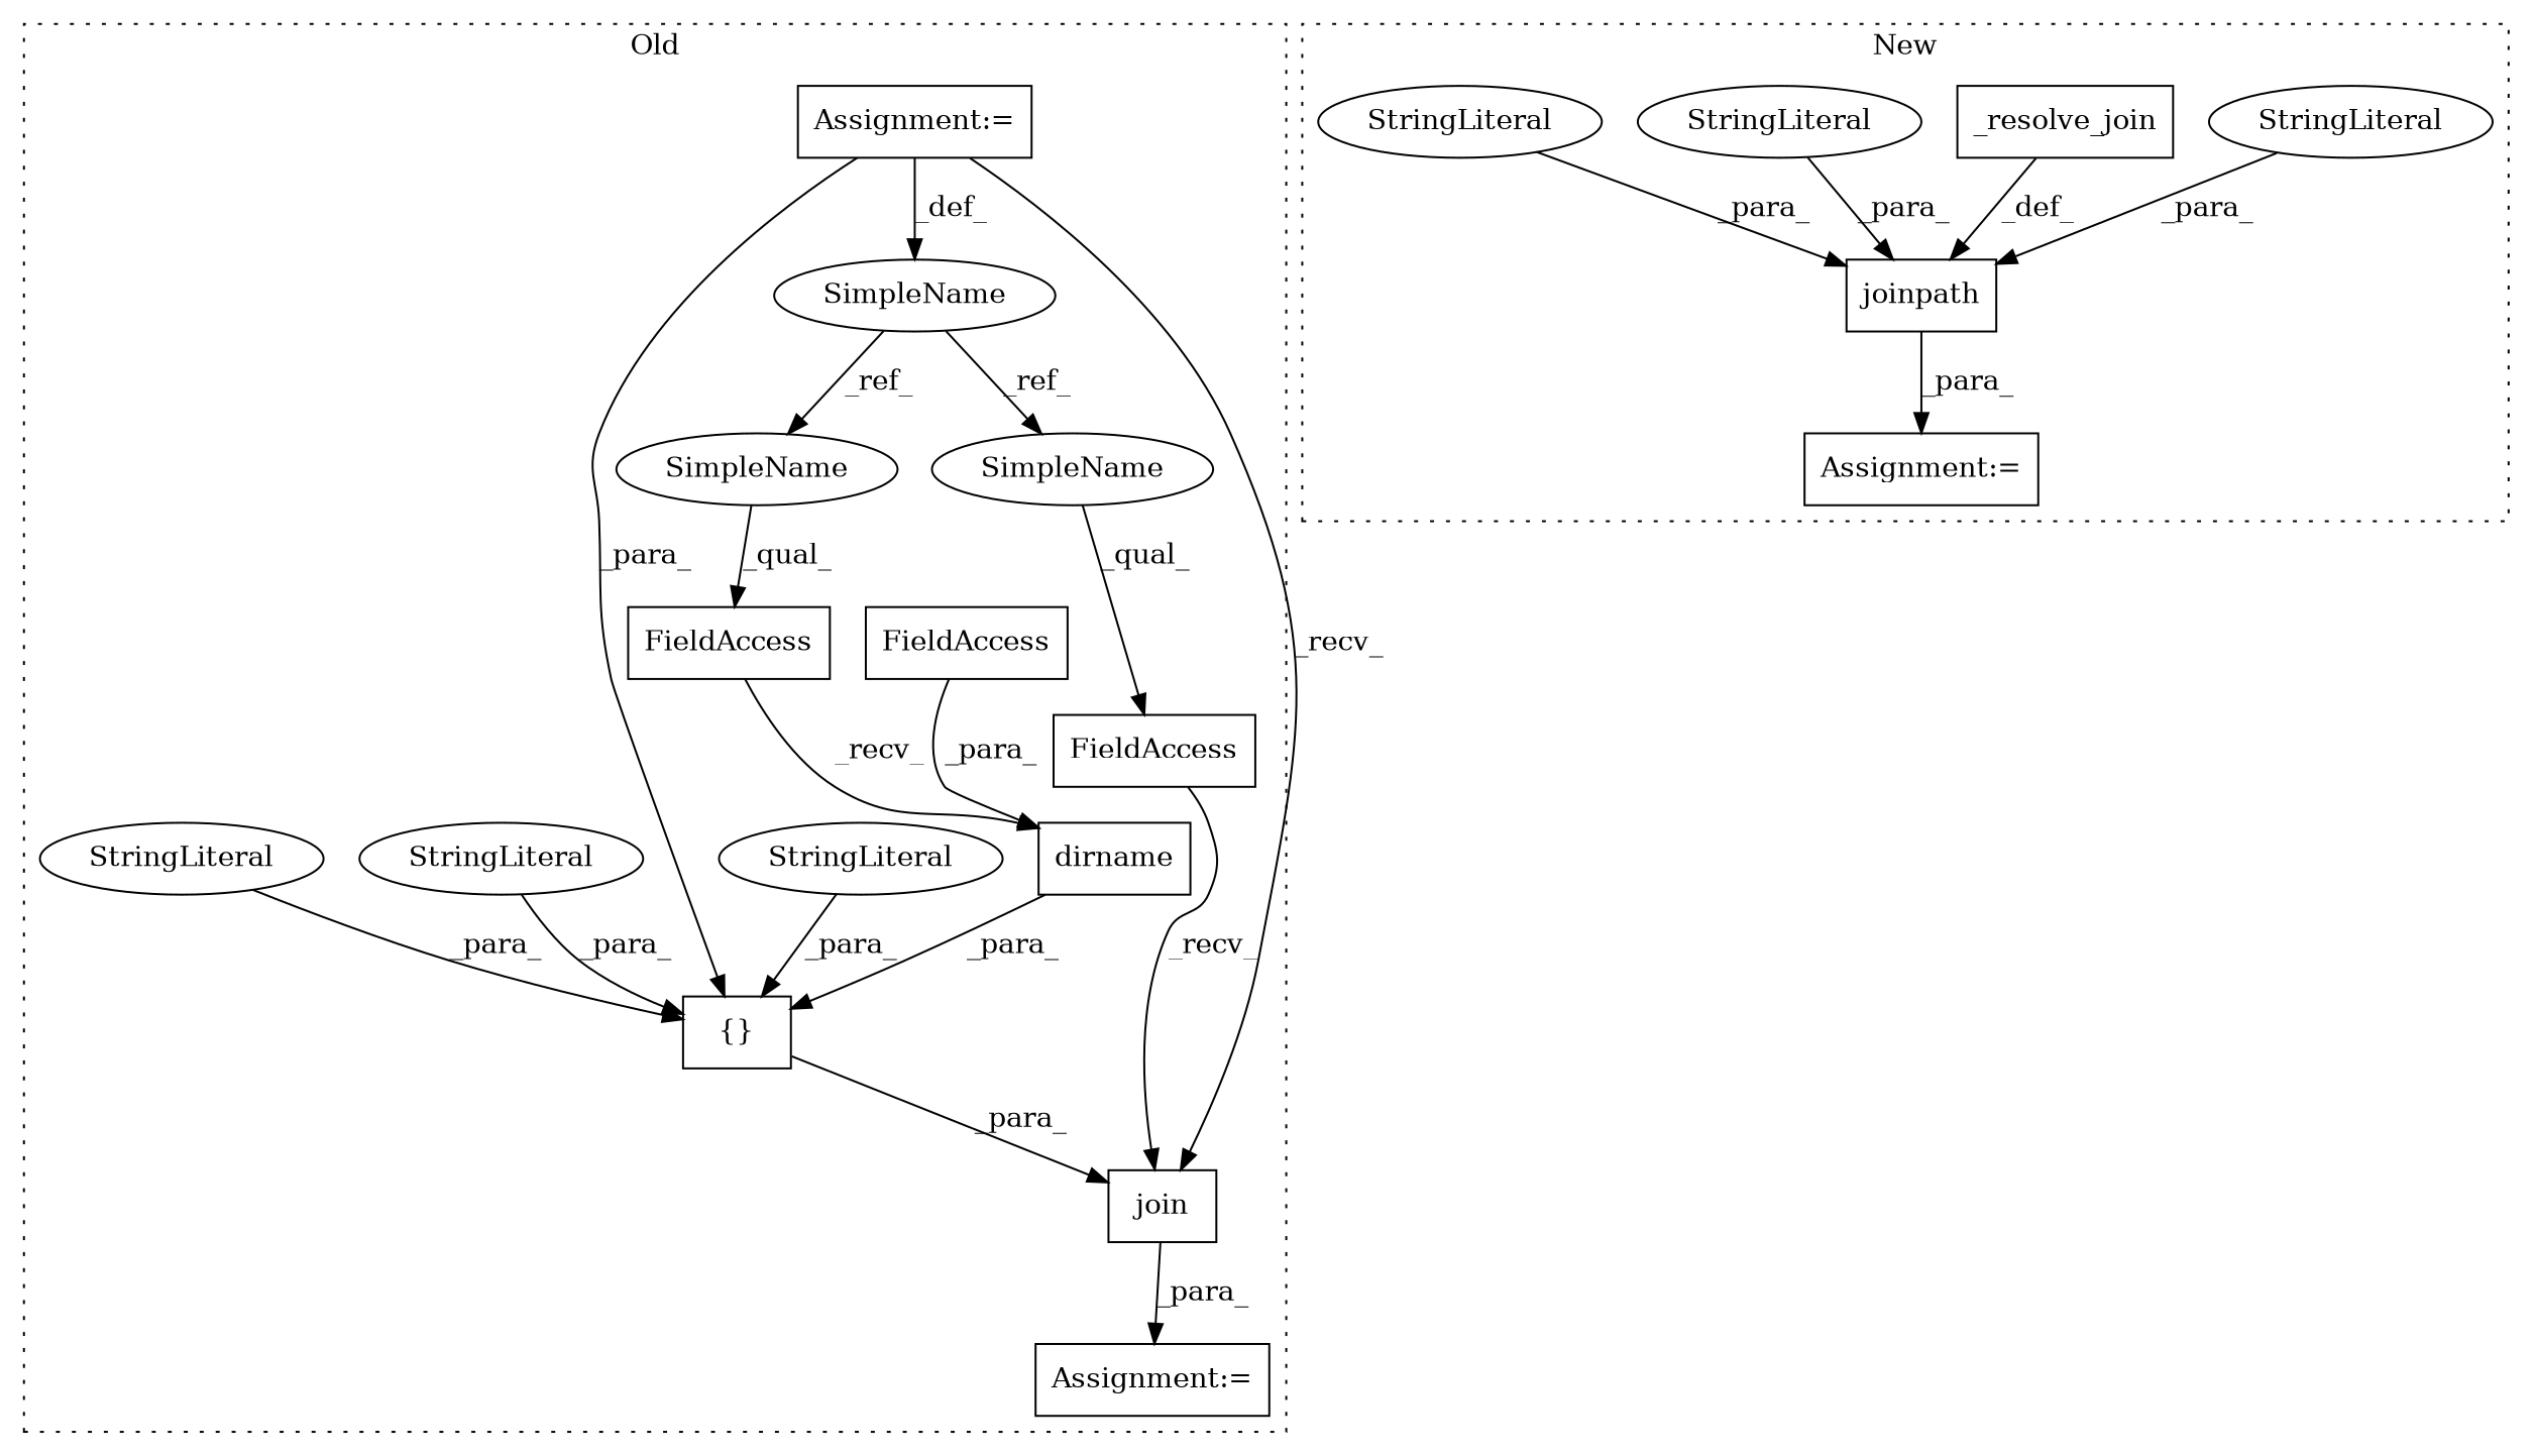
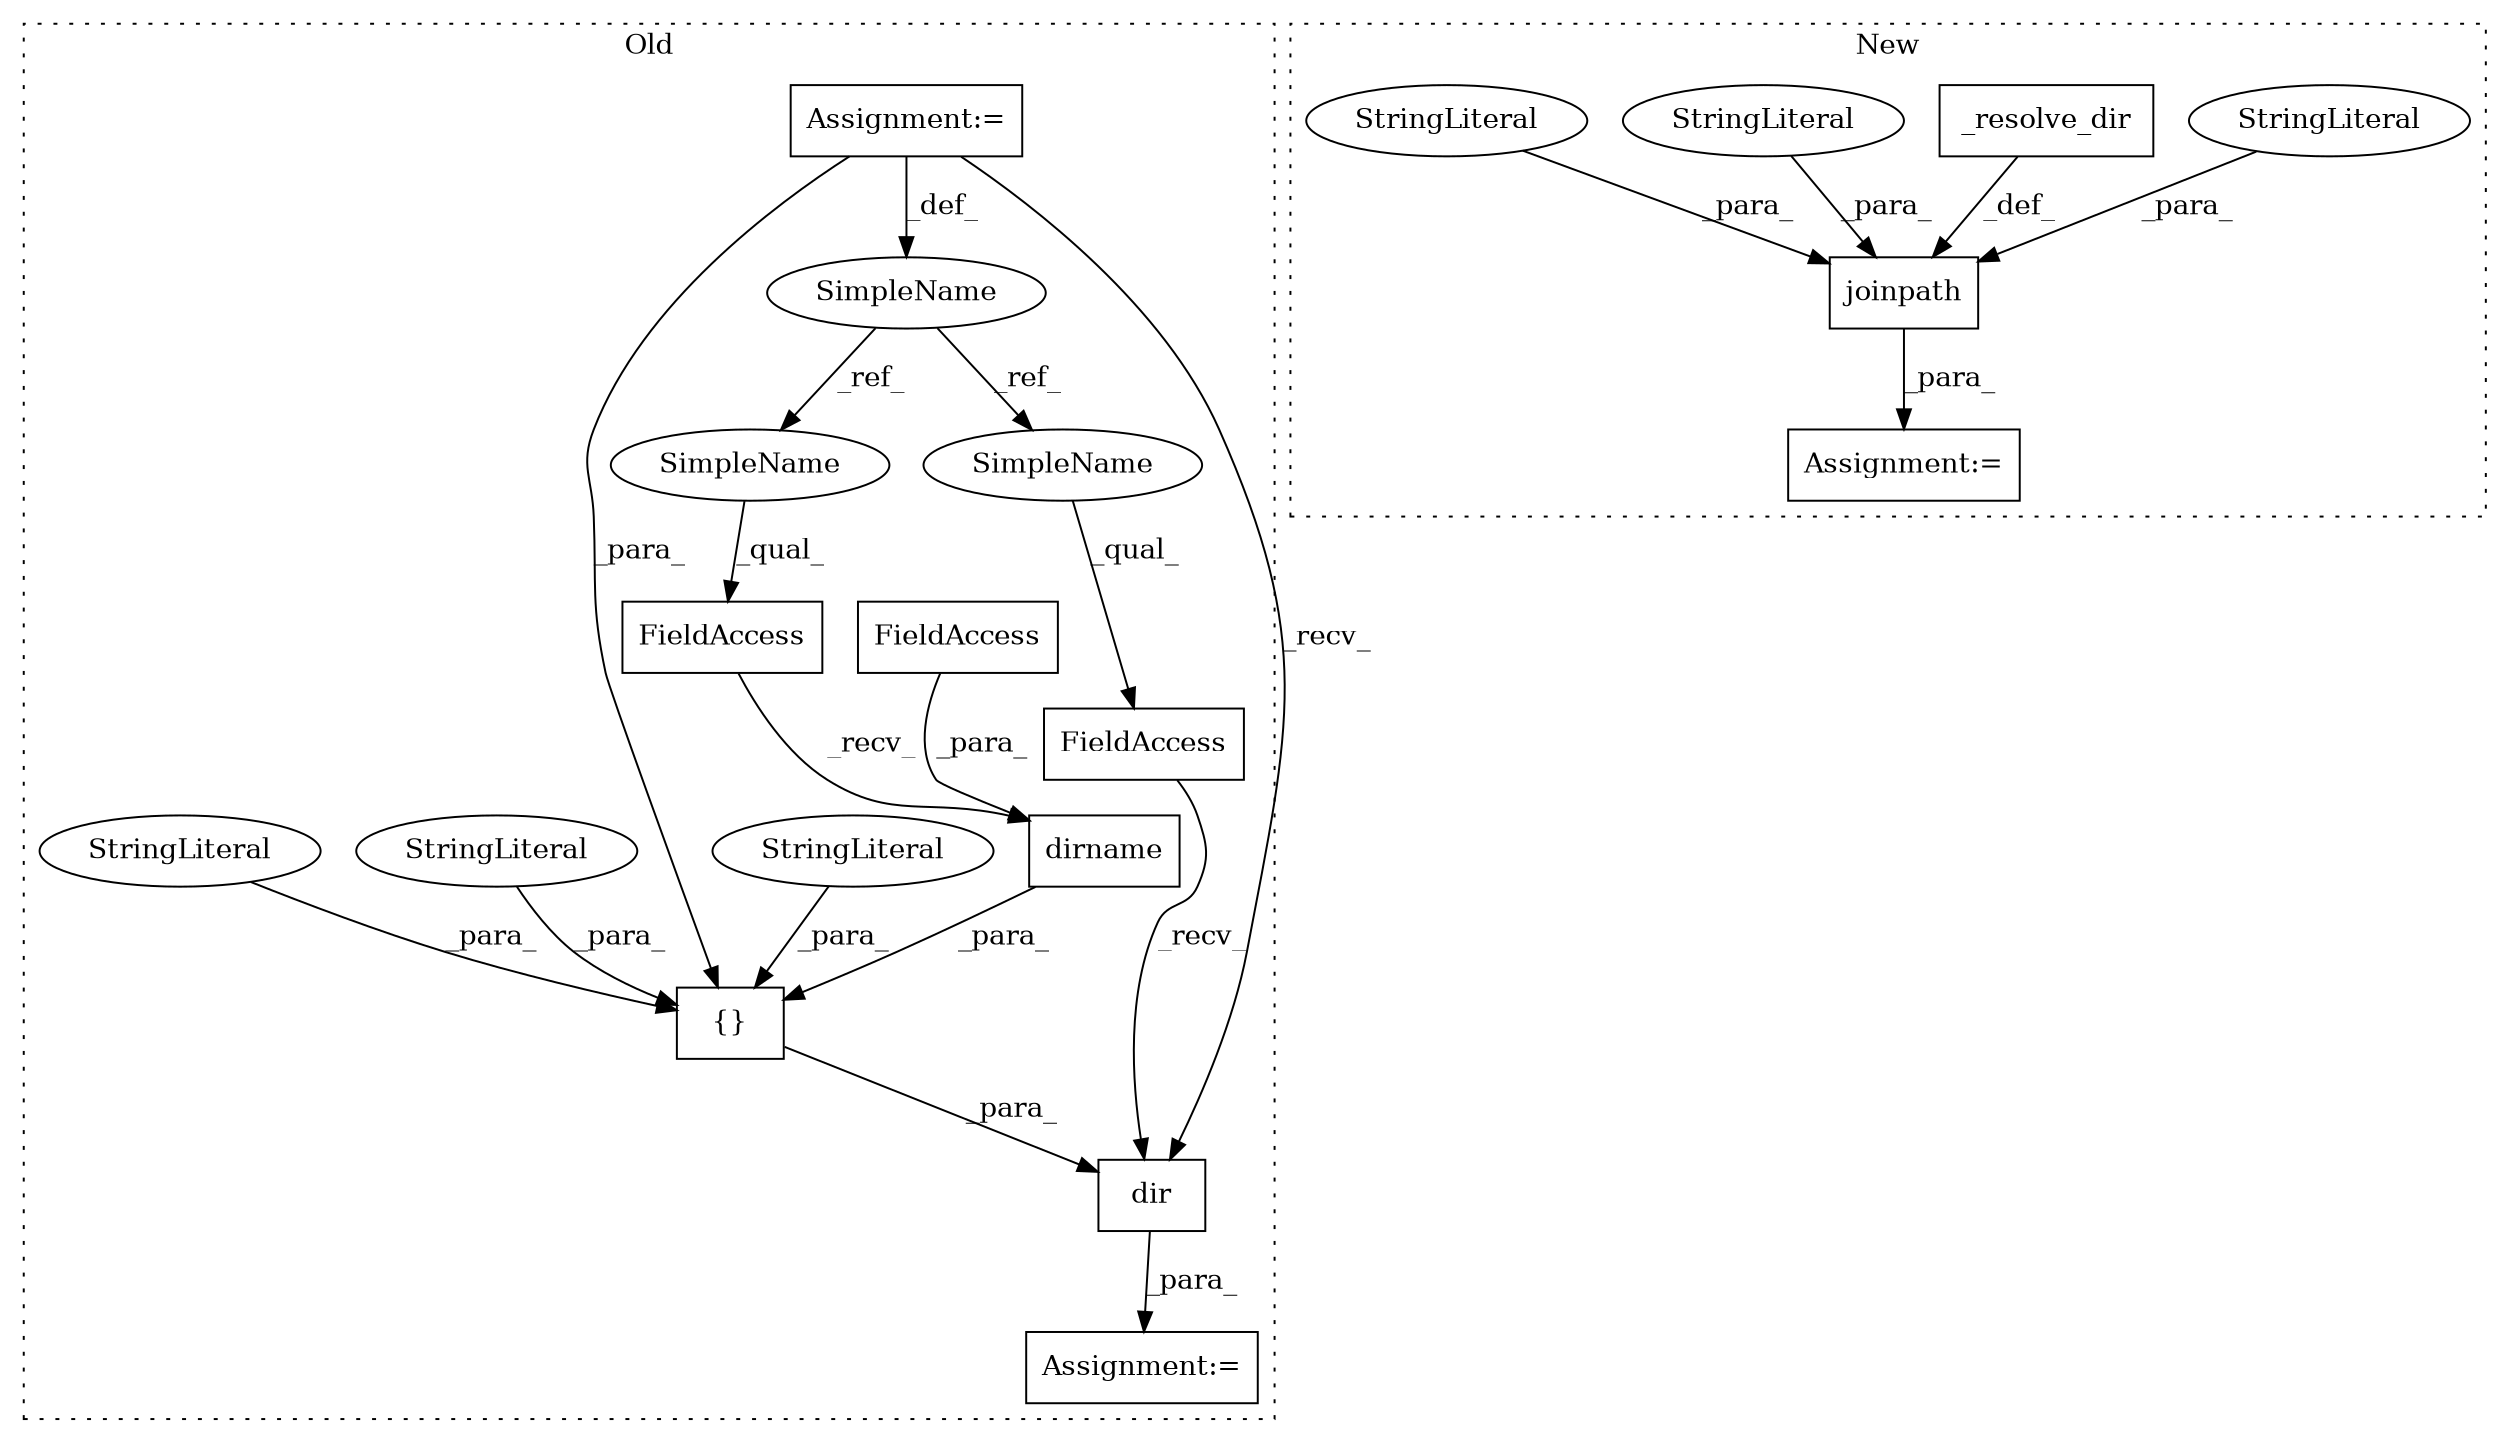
  digraph {
    node [a=45 l=2 s=701 shape=box]
    n1 [a=32 l="8,1" label=dirname s="709,725"]
    n2 [a=22 l=8 label=FieldAccess s=717]
    n3 [a=22 l=7 label=FieldAccess]
    n4 [a=42 label=SimpleName s=658 shape=ellipse]
    n5 [a=22 l=6 label=FieldAccess s=676]
-   n6 [a=32 l="5,1" label=join s="683,795"]
+   n6 [a=32 l="5,1" label=dir s="683,795"]
    n7 [a=7 label="Assignment:=" s=658]
    n8 [a=7 l=1 label="Assignment:=" s=675]
    n9 [a=4 l="1,1" label="{}" s="700,794"]
    n10 [l=12 label=StringLiteral s=727 shape=ellipse]
    n11 [l=17 label=StringLiteral s=740 shape=ellipse]
    n12 [l=36 label=StringLiteral s=758 shape=ellipse]
    n13 [a=42 label=SimpleName s=676 shape=ellipse]
    n14 [a=42 label=SimpleName shape=ellipse]
    n15 [a=32 l="9,1" label=joinpath s="689,765"]
    n16 [a=7 l=1 label="Assignment:=" s=673]
    n17 [l=36 label=StringLiteral s=729 shape=ellipse]
    n18 [l=17 label=StringLiteral s=711 shape=ellipse]
-   n19 [a=32 l=14 label=_resolve_join s=674]
+   n19 [a=32 l=14 label=_resolve_dir s=674]
    n20 [l=12 label=StringLiteral s=698 shape=ellipse]
    subgraph cluster_1 {
      label=Old
      style=dotted
      n1
      n2
      n3
      n4
      n5
      n6
      n7
      n8
      n9
      n10
      n11
      n12
      n13
      n14
    }
    subgraph cluster_2 {
      label=New
      style=dotted
      n15
      n16
      n17
      n18
      n19
      n20
    }
    n1 -> n9 [label=_para_]
    n2 -> n1 [label=_para_]
    n3 -> n1 [label=_recv_]
    n4 -> n13 [label=_ref_]
    n4 -> n14 [label=_ref_]
    n5 -> n6 [label=_recv_]
    n6 -> n8 [label=_para_]
    n7 -> n4 [label=_def_]
    n7 -> n6 [label=_recv_]
    n7 -> n9 [label=_para_]
    n9 -> n6 [label=_para_]
    n10 -> n9 [label=_para_]
    n11 -> n9 [label=_para_]
    n12 -> n9 [label=_para_]
    n13 -> n5 [label=_qual_]
    n14 -> n3 [label=_qual_]
    n15 -> n16 [label=_para_]
    n17 -> n15 [label=_para_]
    n18 -> n15 [label=_para_]
    n19 -> n15 [label=_def_]
    n20 -> n15 [label=_para_]
  }
